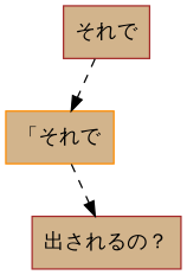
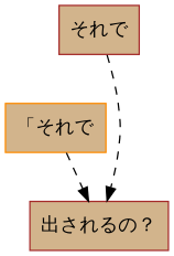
  digraph {
    node [color=brown fillcolor=tan shape=box style=filled]
    edge [style=dashed]
    n1 [color=darkorange label="「それで"]
    n2 [label="出されるの？"]
    n3 [label="それで"]
    n1 -> n2
-   n3 -> n1
+   n3 -> n2
  }
